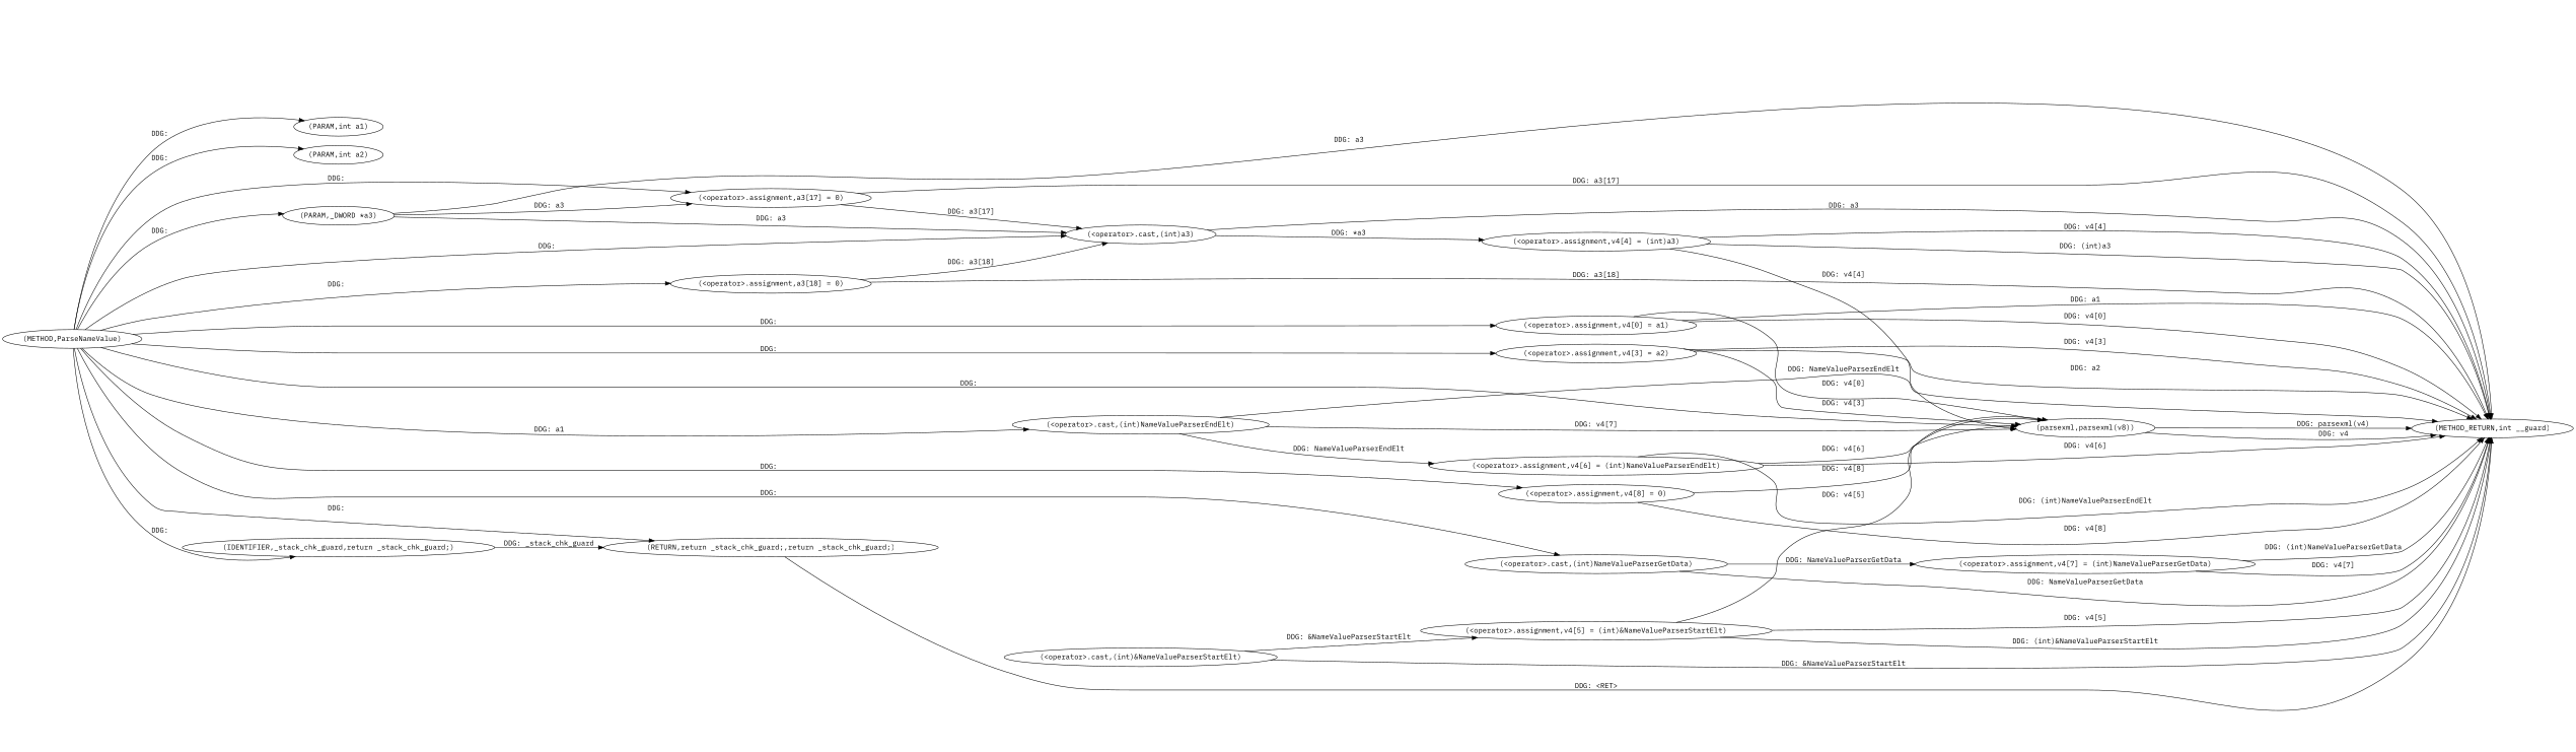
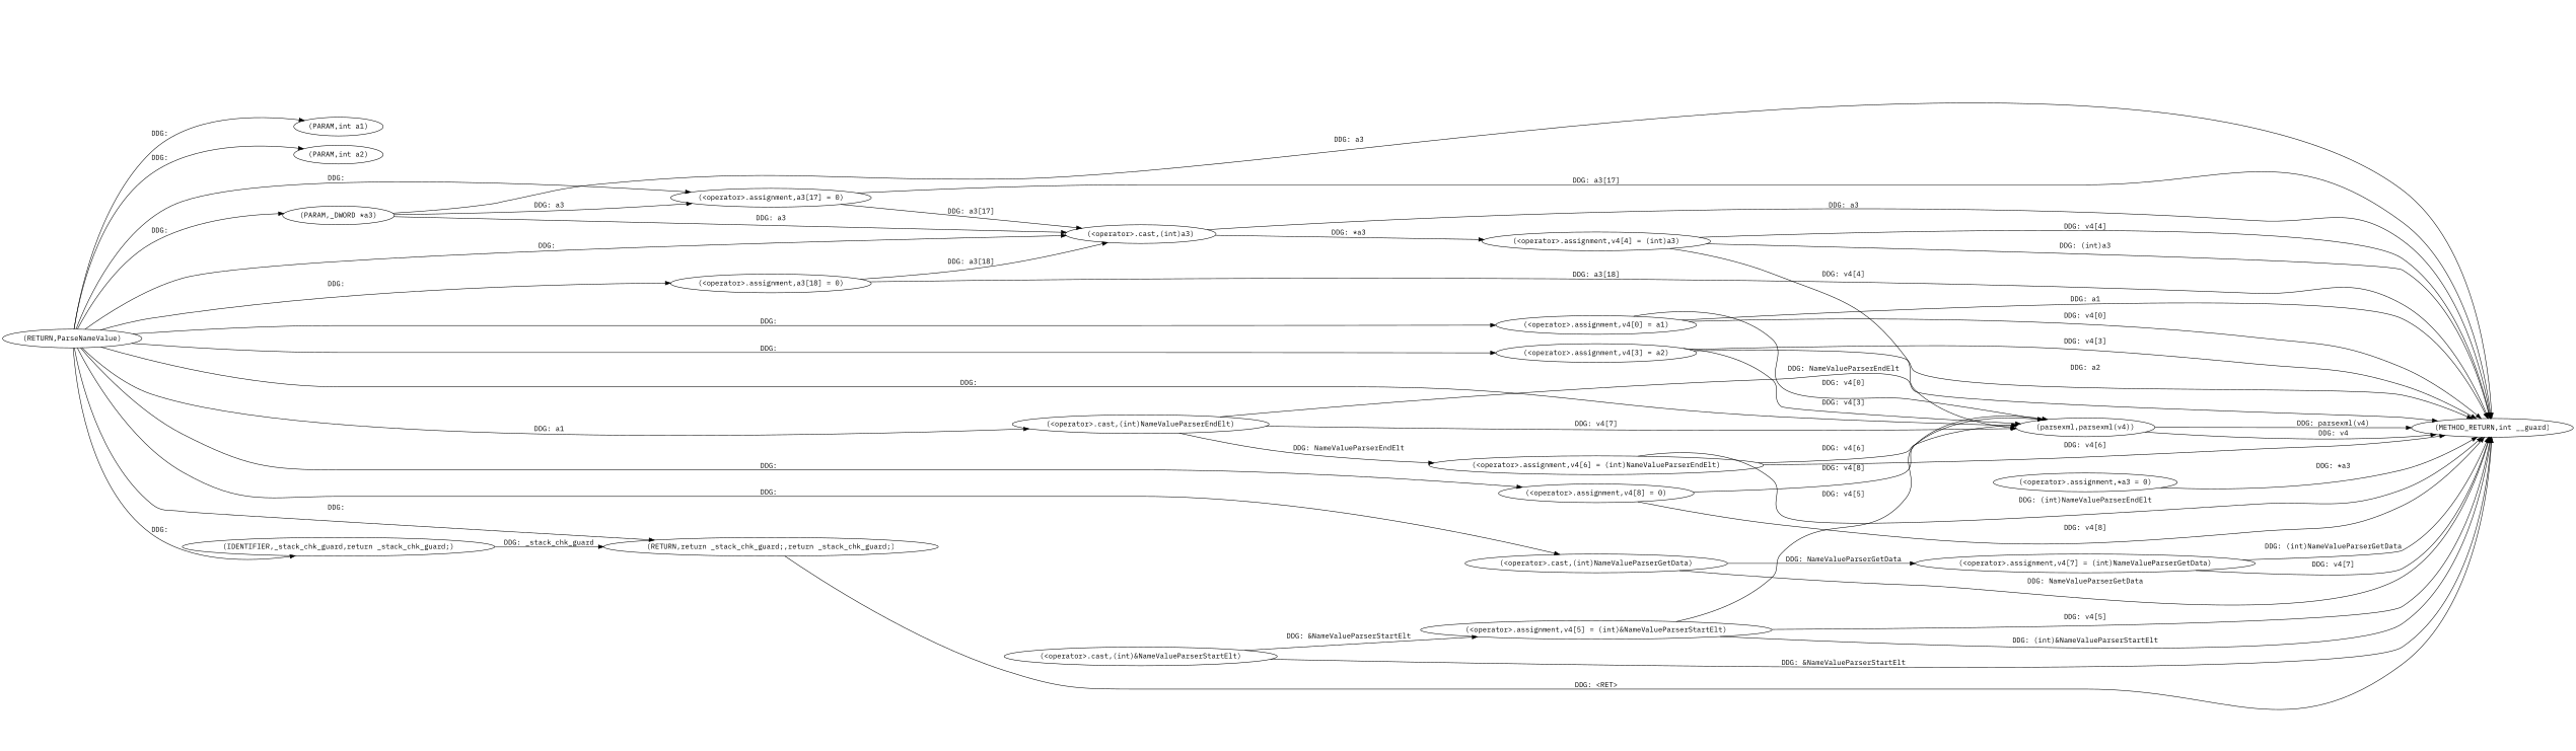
  digraph {
    fontname="IBM Plex Mono"
    rankdir=LR
    node [fontname="IBM Plex Mono"]
    edge [fontname="IBM Plex Mono"]
-   n1 [label="(METHOD,ParseNameValue)"]
+   n1 [label="(RETURN,ParseNameValue)"]
    n2 [label="(PARAM,int a1)"]
    n3 [label="(PARAM,int a2)"]
    n4 [label="(PARAM,_DWORD *a3)"]
    n5 [label="(<operator>.assignment,a3[17] = 0)"]
    n6 [label="(<operator>.assignment,a3[18] = 0)"]
    n7 [label="(<operator>.assignment,v4[0] = a1)"]
    n8 [label="(<operator>.assignment,v4[3] = a2)"]
    n9 [label="(<operator>.cast,(int)a3)"]
    n10 [label="(<operator>.cast,(int)NameValueParserEndElt)"]
    n11 [label="(<operator>.cast,(int)NameValueParserGetData)"]
    n12 [label="(<operator>.assignment,v4[8] = 0)"]
-   n13 [label="(parsexml,parsexml(v8))"]
+   n13 [label="(parsexml,parsexml(v4))"]
    n14 [label="(RETURN,return _stack_chk_guard;,return _stack_chk_guard;)"]
    n15 [label="(IDENTIFIER,_stack_chk_guard,return _stack_chk_guard;)"]
    n16 [label="(METHOD_RETURN,int __guard)"]
+   n17 [label="(<operator>.assignment,*a3 = 0)"]
    n18 [label="(<operator>.assignment,v4[4] = (int)a3)"]
    n19 [label="(<operator>.assignment,v4[6] = (int)NameValueParserEndElt)"]
    n20 [label="(<operator>.assignment,v4[7] = (int)NameValueParserGetData)"]
    n21 [label="(<operator>.assignment,v4[5] = (int)&NameValueParserStartElt)"]
    n22 [label="(<operator>.cast,(int)&NameValueParserStartElt)"]
    n1 -> n2 [label="DDG: "]
    n1 -> n3 [label="DDG: "]
    n1 -> n4 [label="DDG: "]
    n1 -> n5 [label="DDG: "]
    n1 -> n6 [label="DDG: "]
    n1 -> n7 [label="DDG: "]
    n1 -> n8 [label="DDG: "]
    n1 -> n9 [label="DDG: "]
    n1 -> n10 [label="DDG: a1"]
    n1 -> n11 [label="DDG: "]
    n1 -> n12 [label="DDG: "]
    n1 -> n13 [label="DDG: "]
    n1 -> n14 [label="DDG: "]
    n1 -> n15 [label="DDG: "]
    n4 -> n5 [label="DDG: a3"]
    n4 -> n9 [label="DDG: a3"]
    n4 -> n16 [label="DDG: a3"]
    n5 -> n9 [label="DDG: a3[17]"]
    n5 -> n16 [label="DDG: a3[17]"]
    n6 -> n9 [label="DDG: a3[18]"]
    n6 -> n16 [label="DDG: a3[18]"]
    n7 -> n13 [label="DDG: v4[0]"]
    n7 -> n16 [label="DDG: a1"]
    n7 -> n16 [label="DDG: v4[0]"]
    n8 -> n13 [label="DDG: v4[3]"]
    n8 -> n16 [label="DDG: a2"]
    n8 -> n16 [label="DDG: v4[3]"]
    n9 -> n16 [label="DDG: a3"]
    n9 -> n18 [label="DDG: *a3"]
    n10 -> n13 [label="DDG: v4[7]"]
    n10 -> n16 [label="DDG: NameValueParserEndElt"]
    n10 -> n19 [label="DDG: NameValueParserEndElt"]
    n11 -> n16 [label="DDG: NameValueParserGetData"]
    n11 -> n20 [label="DDG: NameValueParserGetData"]
    n12 -> n13 [label="DDG: v4[8]"]
    n12 -> n16 [label="DDG: v4[8]"]
    n13 -> n16 [label="DDG: v4"]
    n13 -> n16 [label="DDG: parsexml(v4)"]
    n14 -> n16 [label="DDG: <RET>"]
    n15 -> n14 [label="DDG: _stack_chk_guard"]
+   n17 -> n16 [label="DDG: *a3"]
    n18 -> n13 [label="DDG: v4[4]"]
    n18 -> n16 [label="DDG: (int)a3"]
    n18 -> n16 [label="DDG: v4[4]"]
    n19 -> n13 [label="DDG: v4[6]"]
    n19 -> n16 [label="DDG: v4[6]"]
    n19 -> n16 [label="DDG: (int)NameValueParserEndElt"]
    n20 -> n16 [label="DDG: (int)NameValueParserGetData"]
    n20 -> n16 [label="DDG: v4[7]"]
    n21 -> n13 [label="DDG: v4[5]"]
    n21 -> n16 [label="DDG: (int)&NameValueParserStartElt"]
    n21 -> n16 [label="DDG: v4[5]"]
    n22 -> n16 [label="DDG: &NameValueParserStartElt"]
    n22 -> n21 [label="DDG: &NameValueParserStartElt"]
  }
